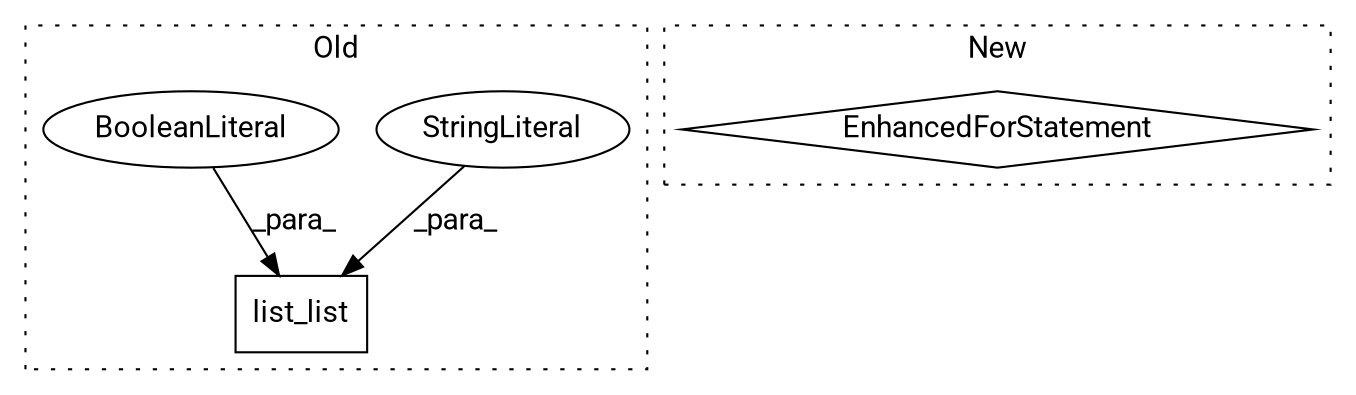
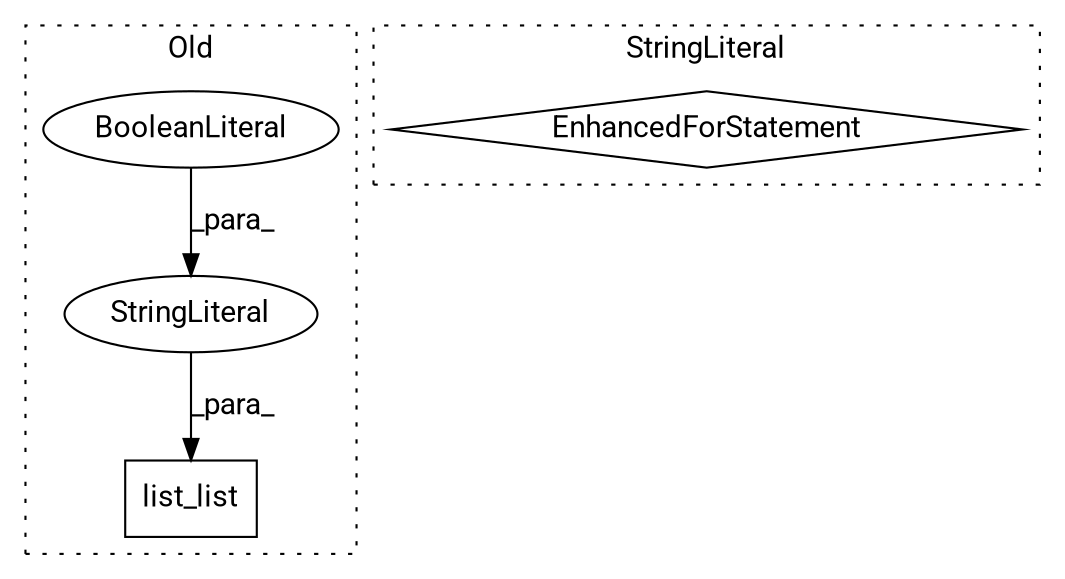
  digraph {
    fontname=Roboto
    node [fontname=Roboto shape=ellipse]
    edge [fontname=Roboto]
    n1 [a=32 l="12,1" label=list_list s="8094,8120" shape=box]
    n2 [a=45 l=9 label=StringLiteral s=8106]
    n3 [a=9 l=4 label=BooleanLiteral s=8116]
    n4 [a=70 l="81,2" label=EnhancedForStatement s="8772,8979" shape=diamond]
    subgraph cluster_1 {
      label=Old
      style=dotted
      n1
      n2
      n3
    }
    subgraph cluster_2 {
-     label=New
+     label=StringLiteral
      style=dotted
      n4
    }
    n2 -> n1 [label=_para_]
-   n3 -> n1 [label=_para_]
+   n3 -> n2 [label=_para_]
  }
